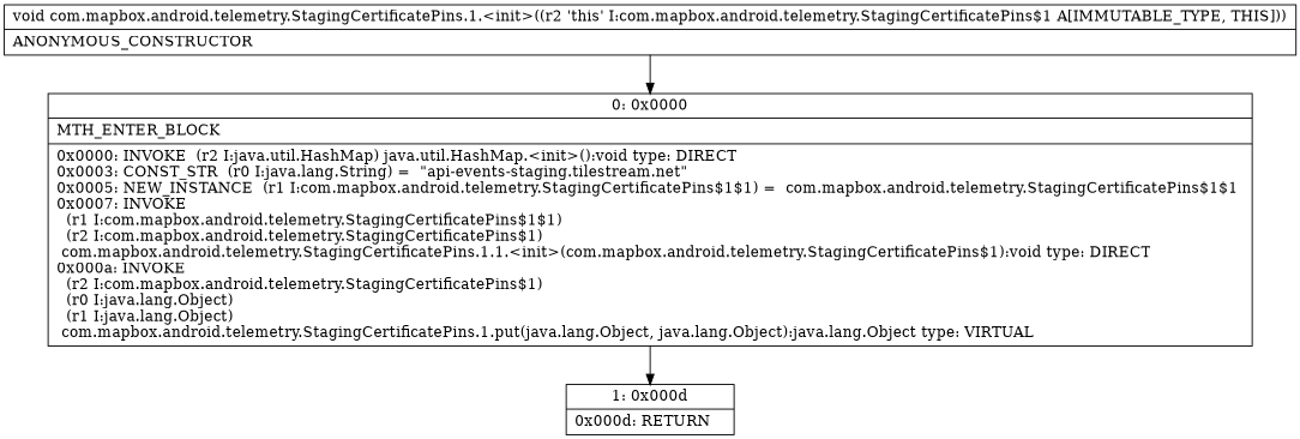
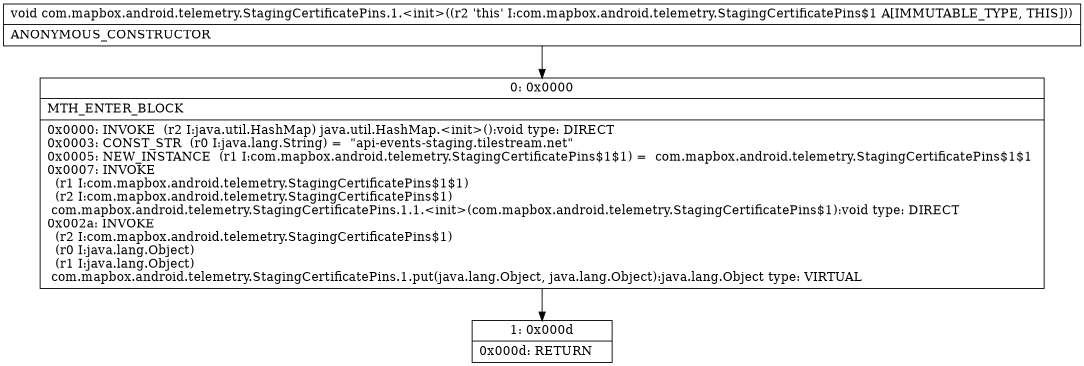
  digraph {
    node [shape=record]
-   n1 [label="{0\:\ 0x0000|MTH_ENTER_BLOCK\l|0x0000: INVOKE  (r2 I:java.util.HashMap) java.util.HashMap.\<init\>():void type: DIRECT \l0x0003: CONST_STR  (r0 I:java.lang.String) =  \"api\-events\-staging.tilestream.net\" \l0x0005: NEW_INSTANCE  (r1 I:com.mapbox.android.telemetry.StagingCertificatePins$1$1) =  com.mapbox.android.telemetry.StagingCertificatePins$1$1 \l0x0007: INVOKE  \l  (r1 I:com.mapbox.android.telemetry.StagingCertificatePins$1$1)\l  (r2 I:com.mapbox.android.telemetry.StagingCertificatePins$1)\l com.mapbox.android.telemetry.StagingCertificatePins.1.1.\<init\>(com.mapbox.android.telemetry.StagingCertificatePins$1):void type: DIRECT \l0x000a: INVOKE  \l  (r2 I:com.mapbox.android.telemetry.StagingCertificatePins$1)\l  (r0 I:java.lang.Object)\l  (r1 I:java.lang.Object)\l com.mapbox.android.telemetry.StagingCertificatePins.1.put(java.lang.Object, java.lang.Object):java.lang.Object type: VIRTUAL \l}"]
+   n1 [label="{0\:\ 0x0000|MTH_ENTER_BLOCK\l|0x0000: INVOKE  (r2 I:java.util.HashMap) java.util.HashMap.\<init\>():void type: DIRECT \l0x0003: CONST_STR  (r0 I:java.lang.String) =  \"api\-events\-staging.tilestream.net\" \l0x0005: NEW_INSTANCE  (r1 I:com.mapbox.android.telemetry.StagingCertificatePins$1$1) =  com.mapbox.android.telemetry.StagingCertificatePins$1$1 \l0x0007: INVOKE  \l  (r1 I:com.mapbox.android.telemetry.StagingCertificatePins$1$1)\l  (r2 I:com.mapbox.android.telemetry.StagingCertificatePins$1)\l com.mapbox.android.telemetry.StagingCertificatePins.1.1.\<init\>(com.mapbox.android.telemetry.StagingCertificatePins$1):void type: DIRECT \l0x002a: INVOKE  \l  (r2 I:com.mapbox.android.telemetry.StagingCertificatePins$1)\l  (r0 I:java.lang.Object)\l  (r1 I:java.lang.Object)\l com.mapbox.android.telemetry.StagingCertificatePins.1.put(java.lang.Object, java.lang.Object):java.lang.Object type: VIRTUAL \l}"]
    n2 [label="{1\:\ 0x000d|0x000d: RETURN   \l}"]
    n3 [label="{void com.mapbox.android.telemetry.StagingCertificatePins.1.\<init\>((r2 'this' I:com.mapbox.android.telemetry.StagingCertificatePins$1 A[IMMUTABLE_TYPE, THIS]))  | ANONYMOUS_CONSTRUCTOR\l}"]
    n1 -> n2
    n3 -> n1
  }
